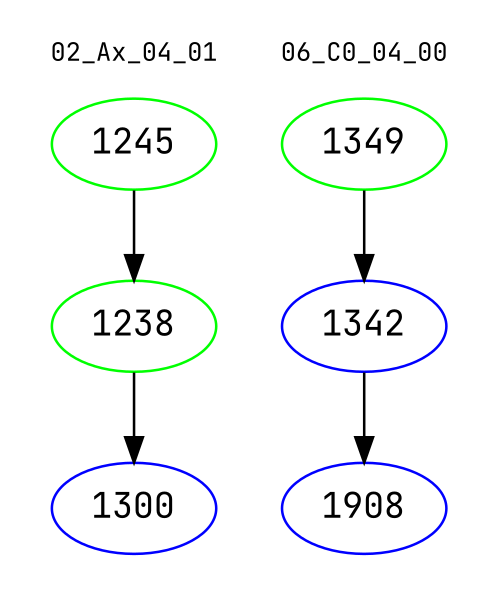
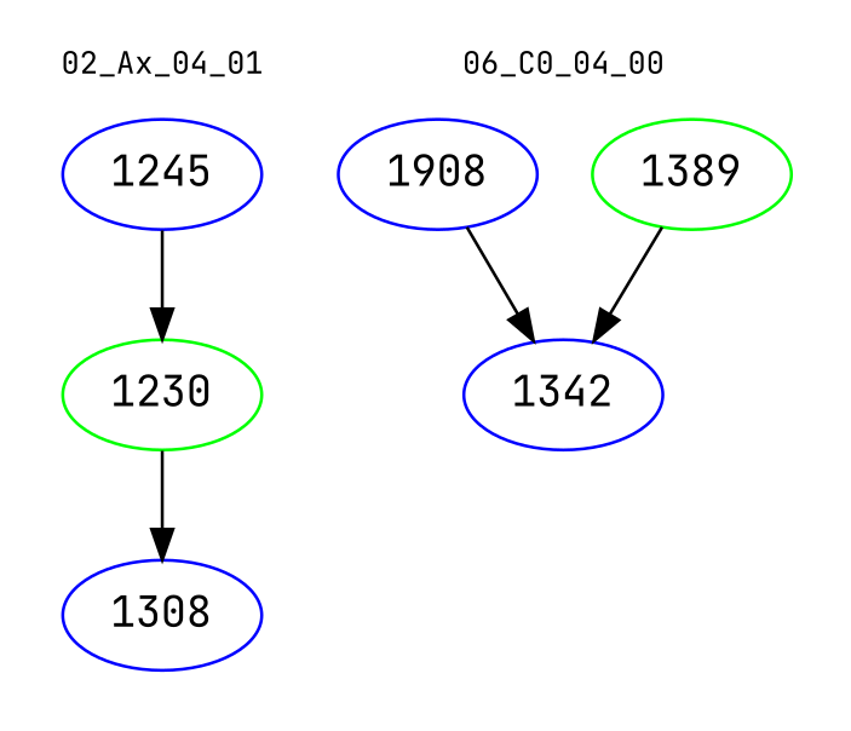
  digraph {
    fontname="JetBrains Mono"
    node [color=green fontname="JetBrains Mono"]
    edge [color=black fontname="JetBrains Mono"]
-   n1 [label=1245]
-   n2 [label=1238]
-   n3 [color=blue label=1300]
-   n4 [label=1349]
+   n1 [color=blue label=1245]
+   n2 [label=1230]
+   n3 [color=blue label=1308]
+   n4 [label=1389]
    n5 [color=blue label=1342]
    n6 [color=blue label=1908]
    subgraph cluster_1 {
      color=white
      fontsize=10
      label="02_Ax_04_01"
      n1
      n2
      n3
    }
    subgraph cluster_2 {
      color=white
      fontsize=10
      label="06_C0_04_00"
      n4
      n5
      n6
    }
    n1 -> n2
    n2 -> n3
    n4 -> n5
-   n5 -> n6
+   n6 -> n5
  }
